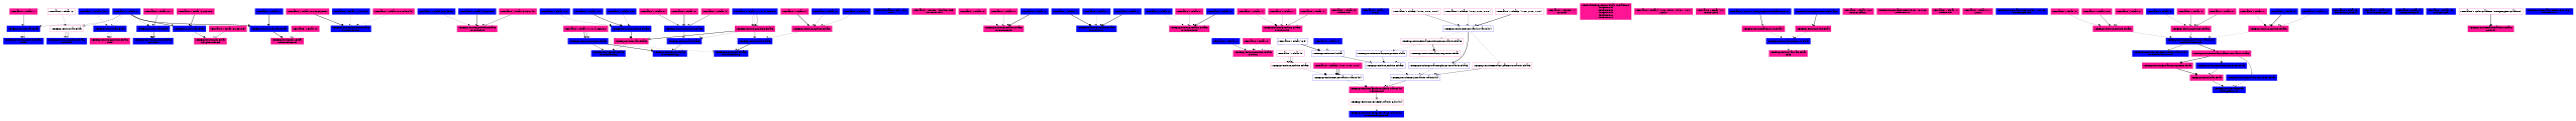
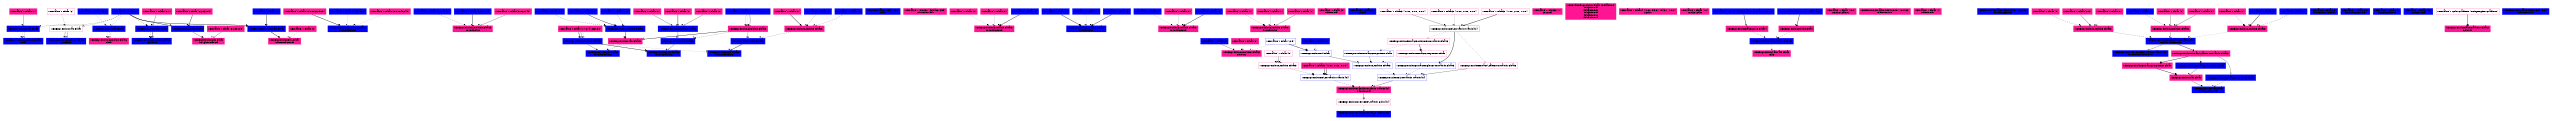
  digraph {
    node [color=deeppink shape=box style=filled]
    edge [arrowhead=box color=black headlabel=0 style=bold]
    n1 [color=blue label="VFXExpressionCombine Float2\nnb_a"]
    n2 [color=blue label="VFXExpressionMax Float"]
    n3 [label="VFXValue`1 Float (1)"]
    n4 [color=blue label="VFXValue`1 Float (0)"]
    n5 [label="VFXExpressionMax Float" style=""]
    n6 [color=blue label="VFXExpressionMax Float"]
    n7 [color=blue label="VFXExpressionMax Float"]
    n8 [color=blue label="VFXExpressionMax Float"]
    n9 [color=blue label="VFXExpressionSubtract Float"]
    n10 [color=blue label="VFXExpressionCombine Float2\nperiod_a"]
    n11 [label="VFXExpressionCombine Float2\nnb_a"]
    n12 [color=blue label="VFXExpressionCombine Float2\nperiod_a"]
    n13 [label="VFXExpressionMin Float\narcSphere_arc_a"]
    n14 [label="VFXExpressionPow Float\nvolumeFactor_a"]
    n15 [label="VFXValue`1 Float (2)" style=""]
    n16 [color=blue label="VFXValue`1 Float (400)"]
    n17 [label="VFXValue`1 Float (0.1)"]
    n18 [color=blue label="VFXExpressionCombine Float3\nbounds_center"]
    n19 [label="VFXValue`1 Float (-0.008661509)"]
    n20 [color=blue label="VFXValue`1 Float (1.401422)"]
    n21 [label="VFXValue`1 Float (-0.01848245)"]
    n22 [label="VFXExpressionCombine Float3\nbounds_size"]
    n23 [color=blue label="VFXValue`1 Float (3.004998)"]
    n24 [color=blue label="VFXValue`1 Float (3.960069)"]
    n25 [label="VFXValue`1 Float (3.060745)"]
    n26 [color=blue label="VFXExpressionMin Float3\nboundsPadding"]
    n27 [label="VFXExpressionMax Float3"]
    n28 [color=blue label="VFXExpressionCombine Float3"]
    n29 [color=blue label="VFXValue`1 Float (0.5)"]
    n30 [color=blue label="VFXValue`1 Float (0.5)"]
    n31 [color=blue label="VFXValue`1 Float (0.5)"]
    n32 [label="VFXExpressionCombine Float3"]
    n33 [color=blue label="VFXExpressionMax Float3"]
    n34 [color=blue label="VFXExpressionMax Float3"]
    n35 [color=blue label="VFXExpressionMin Float3\nboundsPadding"]
    n36 [color=blue label="VFXExpressionMin Float3\nboundsPadding"]
    n37 [color=blue label="VFXValue`1 Float (-1.701412E+38)"]
    n38 [color=blue label="VFXExpressionCombine Float3"]
    n39 [label="VFXValue`1 Float (1.701412E+38)"]
    n40 [color=blue label="VFXMeshValue Mesh (130)\nmesh"]
    n41 [label="VFXValue`1 Uint32 (4294967295)\nsubMeshMask"]
    n42 [label="VFXExpressionCombine Float3\nbounds_center"]
    n43 [label="VFXValue`1 Float (0)"]
    n44 [label="VFXValue`1 Float (0)"]
    n45 [color=blue label="VFXValue`1 Float (0)"]
    n46 [color=blue label="VFXExpressionCombine Float3\nbounds_size"]
    n47 [color=blue label="VFXValue`1 Float (1)"]
    n48 [color=blue label="VFXValue`1 Float (1)"]
    n49 [color=blue label="VFXValue`1 Float (1)"]
    n50 [color=blue label="VFXExpressionCombine Float3"]
    n51 [label="VFXValue`1 Float (0)"]
    n52 [label="VFXValue`1 Float (0)"]
    n53 [label="VFXValue`1 Float (0)"]
    n54 [label="VFXExpressionCombine Float3\nbounds_center"]
    n55 [color=blue label="VFXValue`1 Float (0)"]
    n56 [label="VFXValue`1 Float (0)"]
    n57 [color=blue label="VFXValue`1 Float (0)"]
    n58 [label="VFXExpressionCombine Float3\nbounds_size"]
    n59 [label="VFXValue`1 Float (1)"]
    n60 [label="VFXValue`1 Float (1)"]
    n61 [label="VFXValue`1 Float (1)"]
    n62 [label="VFXExpressionCombine Float3"]
    n63 [label="VFXValue`1 Float (0)"]
    n64 [color=blue label="VFXValue`1 Float (0)"]
    n65 [color=blue label="VFXValue`1 Float (0)"]
    n66 [label="VFXValue`1 Float (3)\nLifetime_a"]
    n67 [color=blue label="VFXValue`1 Float (1)\nSize_b"]
    n68 [label="VFXExpressionCombine Float3\nPivot_c"]
    n69 [label="VFXValue`1 Float (0)"]
    n70 [color=blue label="VFXValue`1 Float (-2.5)" style=""]
    n71 [color=blue label="VFXExpressionMul Float" style=""]
    n72 [color=blue label="VFXExpressionCombine Float3" style=""]
    n73 [color=blue label="VFXValue`1 Float (0)"]
    n74 [label="VFXValue`1 Uint32 (1)\ncount_a"]
    n75 [label="VFXBuiltInExpression Float (DeltaTime)\ndeltaTime_a\ndeltaTime_b\ndeltaTime_a\ndeltaTime_c\ndeltaTime_d"]
    n76 [label="VFXValue`1 Float4 ((0.00, 95.87, 94.37, 1.00))\n_Color"]
    n77 [label="VFXValue`1 Float (70)\n_NoiseScale"]
    n78 [label="VFXExpressionSaturate Float\n_Clip"]
    n79 [color=blue label="VFXExpressionSampleCurve Float"]
    n80 [label="VFXExpressionBakeCurve Float4"]
    n81 [color=blue label="VFXValue`1 Curve (UnityEngine.AnimationCurve)"]
    n82 [label="VFXExpressionDivide Float"]
    n83 [color=blue label="VFXAttributeExpression Float (age)"]
    n84 [label="VFXValue`1 Float (100)\n_NoiseScale01"]
    n85 [label="VFXTexture2DValue Texture2D (120732)\nmainTexture"]
    n86 [label="VFXValue`1 Float (6.283185)"]
    n87 [label="VFXValue`1 Float (6.283185)"]
    n88 [label="VFXExpressionTransformMatrix Matrix4x4\ntransform_a"]
    n89 [label="VFXExpressionInverseTRSMatrix Color4x4" style=""]
    n90 [color=blue label="VFXExpressionTransposeMatrix Matrix4x4\ninverseTranspose_a"]
    n91 [color=blue label="VFXExpressionTRSToMatrix Matrix4x4" style=""]
    n92 [color=blue label="VFXExpressionExtractComponent Float" style=""]
    n93 [label="VFXExpressionExtractPositionFromMatrix Float3" style=""]
    n94 [label="VFXExpressionExtractComponent Float" style=""]
    n95 [color=blue label="VFXExpressionTRSToMatrix Matrix4x4" style=""]
    n96 [color=blue label="VFXExpressionExtractAnglesFromMatrix Float3" style=""]
    n97 [label="VFXExpressionExtractScaleFromMatrix Float3" style=""]
    n98 [label="VFXValue`1 Float3 ((0.00, 0.00, 0.00))" style=""]
    n99 [label="VFXValue`1 Float3 ((0.00, 0.00, 0.00))" style=""]
    n100 [label="VFXValue`1 Float3 ((1.00, 2.00, 1.00))" style=""]
    n101 [color=blue label="VFXValue`1 Float (-1)"]
    n102 [color=blue label="VFXExpressionTRSToMatrix Matrix4x4" style=""]
    n103 [label="VFXValue`1 Float3 ((0.00, 0.00, 0.00))"]
    n104 [label="VFXExpressionCombine Float3" style=""]
    n105 [label="VFXValue`1 Float (5)" style=""]
    n106 [color=blue label="VFXValue`1 Float (1)"]
    n107 [label="VFXValue`1 Float (3)"]
    n108 [label="VFXValue`1 Float (1)\nLifetime_b"]
-   n109 [label="VFXValue`1 Float (0.1)\nSize_c"]
    n110 [color=blue label="VFXTexture3DValue Texture3D (120180)\nDistanceField_a"]
    n111 [color=blue label="VFXExpressionInverseTRSMatrix Matrix4x4\nInvFieldTransform_a"]
    n112 [color=blue label="VFXExpressionTRSToMatrix Matrix4x4\nFieldTransform_a"]
    n113 [label="VFXExpressionExtractScaleFromMatrix Float3"]
    n114 [label="VFXExpressionExtractComponent Float"]
    n115 [color=blue label="VFXExpressionExtractComponent Float"]
    n116 [color=blue label="VFXExpressionExtractComponent Float"]
    n117 [label="VFXExpressionCombine Float3"]
    n118 [label="VFXValue`1 Float (0)"]
    n119 [label="VFXValue`1 Float (2.5)"]
    n120 [label="VFXValue`1 Float (0)"]
    n121 [label="VFXExpressionCombine Float3"]
    n122 [color=blue label="VFXValue`1 Float (0)"]
    n123 [label="VFXValue`1 Float (0)"]
    n124 [label="VFXValue`1 Float (0)"]
    n125 [label="VFXExpressionCombine Float3"]
    n126 [label="VFXValue`1 Float (1)"]
    n127 [color=blue label="VFXValue`1 Float (3)"]
    n128 [color=blue label="VFXValue`1 Float (1)"]
    n129 [color=blue label="VFXExpressionMax Float\nscalingFactor_a"]
    n130 [label="VFXExpressionMax Float"]
    n131 [color=blue label="VFXValue`1 Float (5)\nattractionSpeed_a"]
    n132 [color=blue label="VFXValue`1 Float (10)\nattractionForce_a"]
    n133 [color=blue label="VFXValue`1 Float (4)\nstickDistance_a"]
    n134 [color=blue label="VFXValue`1 Float (40)\nstickForce_a"]
    n135 [label="VFXExpressionBakeGradient Float2\nColor_b"]
    n136 [label="VFXValue`1 ColorGradient (UnityEngine.Gradient)" style=""]
    n137 [color=blue label="VFXTexture2DValue Texture2D (564)\nmainTexture"]
    n2 -> n1 [color=gray40 style=dashed]
    n2 -> n1 [arrowhead=onormal headlabel=1 style=dashed]
    n3 -> n2 [arrowhead=tee color=gray40]
    n4 -> n2 [arrowhead=tee headlabel=1 style=dashed]
    n4 -> n5 [arrowhead=onormal headlabel=1 style=dashed]
    n4 -> n6 [arrowhead=tee color=gray40 headlabel=1 style=dashed]
    n4 -> n7 [headlabel=1 style=dashed]
    n4 -> n8 [arrowhead=onormal headlabel=1]
    n4 -> n9 [headlabel=1]
    n5 -> n10 [arrowhead=onormal color=gray40]
    n5 -> n10 [arrowhead=onormal color=gray40 headlabel=1]
    n6 -> n11 [color=gray40 style=dashed]
    n6 -> n11 [arrowhead=onormal headlabel=1 style=dashed]
    n7 -> n12 [style=dashed]
    n7 -> n12 [arrowhead=onormal headlabel=1]
    n8 -> n13 [color=gray40]
    n9 -> n14 [arrowhead=onormal]
    n15 -> n5 [arrowhead=onormal style=dashed]
    n16 -> n6 [arrowhead=tee color=gray40 style=dashed]
    n17 -> n7 [arrowhead=onormal color=gray40]
    n19 -> n18 [arrowhead=onormal]
    n20 -> n18 [arrowhead=tee color=gray40 headlabel=1 style=dashed]
    n21 -> n18 [arrowhead=tee color=gray40 headlabel=2 style=dashed]
    n23 -> n22 [arrowhead=onormal style=dashed]
    n24 -> n22 [arrowhead=tee headlabel=1]
    n25 -> n22 [arrowhead=onormal color=gray40 headlabel=2]
    n27 -> n26 [arrowhead=tee style=dashed]
    n28 -> n27
    n29 -> n28 [style=dashed]
    n30 -> n28 [headlabel=1]
    n31 -> n28 [arrowhead=tee headlabel=2 style=dashed]
    n32 -> n27 [arrowhead=onormal headlabel=1]
    n32 -> n33 [headlabel=1 style=dashed]
    n32 -> n34 [color=gray40 headlabel=1]
    n33 -> n35 [arrowhead=onormal color=gray40]
    n34 -> n36 [arrowhead=onormal]
    n37 -> n32 [arrowhead=tee style=dashed]
    n37 -> n32 [color=gray40 headlabel=1 style=dashed]
    n37 -> n32 [arrowhead=tee color=gray40 headlabel=2]
    n38 -> n26 [color=gray40 headlabel=1]
    n38 -> n35 [headlabel=1]
    n38 -> n36 [arrowhead=tee color=gray40 headlabel=1 style=dashed]
    n39 -> n38 [arrowhead=onormal]
    n39 -> n38 [arrowhead=onormal color=gray40 headlabel=1]
    n39 -> n38 [arrowhead=onormal color=gray40 headlabel=2 style=dashed]
    n43 -> n42 [color=gray40 style=dashed]
    n44 -> n42 [arrowhead=tee headlabel=1 style=dashed]
    n45 -> n42 [headlabel=2]
    n47 -> n46
    n48 -> n46 [color=gray40 headlabel=1 style=dashed]
    n49 -> n46 [headlabel=2]
    n50 -> n33 [arrowhead=onormal color=gray40]
    n51 -> n50 [arrowhead=onormal color=gray40]
    n52 -> n50 [arrowhead=onormal color=gray40 headlabel=1]
    n53 -> n50 [arrowhead=onormal headlabel=2]
    n55 -> n54 [arrowhead=onormal color=gray40 style=dashed]
    n56 -> n54 [arrowhead=tee headlabel=1 style=dashed]
    n57 -> n54 [headlabel=2]
    n59 -> n58 [style=dashed]
    n60 -> n58 [arrowhead=tee headlabel=1 style=dashed]
    n61 -> n58 [arrowhead=onormal color=gray40 headlabel=2]
    n62 -> n34 [arrowhead=onormal style=dashed]
    n63 -> n62 [arrowhead=onormal]
    n64 -> n62 [headlabel=1 style=dashed]
    n65 -> n62 [arrowhead=onormal headlabel=2 style=dashed]
    n69 -> n68 [color=gray40 style=dashed]
    n70 -> n68 [arrowhead=onormal color=gray40 headlabel=1 style=dashed]
    n70 -> n71
    n71 -> n72 [arrowhead=tee color=gray40 headlabel=1]
    n72 -> n91 [color=gray40 style=dashed]
    n73 -> n68 [arrowhead=onormal color=gray40 headlabel=2]
    n79 -> n78 [color=gray40 style=dashed headlabel=""]
    n80 -> n79 [arrowhead=onormal style=dashed]
    n81 -> n80 [arrowhead=onormal headlabel=""]
    n82 -> n79 [headlabel=1 style=dashed]
    n83 -> n82 [arrowhead=tee]
    n86 -> n8 [arrowhead=tee]
    n87 -> n13 [arrowhead=onormal color=gray40 headlabel=1]
    n88 -> n89 [color=gray40 headlabel=""]
    n89 -> n90 [color=gray40 style=dashed headlabel=""]
    n91 -> n88 [color=gray40]
    n92 -> n72 [color=gray40]
    n93 -> n92 [color=gray40 style=dashed headlabel=""]
    n93 -> n94 [headlabel=""]
    n94 -> n72 [arrowhead=onormal color=gray40 headlabel=2 style=dashed]
    n95 -> n93 [arrowhead=onormal color=gray40 style=dashed headlabel=""]
    n95 -> n96 [arrowhead=tee headlabel=""]
    n95 -> n97 [arrowhead=onormal color=gray40 style=dashed headlabel=""]
    n96 -> n91 [arrowhead=onormal headlabel=1 style=dashed]
    n97 -> n91 [color=gray40 headlabel=2]
    n98 -> n95 [arrowhead=tee color=gray40]
    n99 -> n95 [arrowhead=onormal headlabel=1 style=dashed]
    n100 -> n95 [arrowhead=onormal headlabel=2]
    n101 -> n71 [arrowhead=tee color=gray40 headlabel=1 style=dashed]
    n102 -> n88 [headlabel=1 style=dashed]
    n103 -> n102
    n103 -> n102 [arrowhead=tee headlabel=1]
    n104 -> n102 [headlabel=2 style=dashed]
    n105 -> n104 [color=gray40 style=dashed]
    n105 -> n104 [arrowhead=onormal color=gray40 headlabel=1]
    n105 -> n104 [arrowhead=tee headlabel=2 style=dashed]
    n106 -> n9 [arrowhead=onormal]
    n107 -> n14 [color=gray40 headlabel=1 style=dashed]
    n112 -> n111 [color=gray40 headlabel=""]
    n112 -> n113 [arrowhead=tee headlabel=""]
    n113 -> n114 [headlabel=""]
    n113 -> n115 [style=dashed headlabel=""]
    n113 -> n116 [arrowhead=onormal color=gray40 headlabel=""]
    n114 -> n130
    n115 -> n130 [arrowhead=tee color=gray40 headlabel=1]
    n116 -> n129 [arrowhead=onormal headlabel=1 style=dashed]
    n117 -> n112 [arrowhead=tee style=dashed]
    n118 -> n117 [arrowhead=tee style=dashed]
    n119 -> n117 [color=gray40 headlabel=1]
    n120 -> n117 [color=gray40 headlabel=2 style=dashed]
    n121 -> n112 [arrowhead=tee color=gray40 headlabel=1]
    n122 -> n121 [arrowhead=onormal style=dashed]
    n123 -> n121 [arrowhead=tee color=gray40 headlabel=1]
    n124 -> n121 [color=gray40 headlabel=2]
    n125 -> n112 [arrowhead=tee color=gray40 headlabel=2 style=dashed]
    n126 -> n125 [style=dashed]
    n127 -> n125 [headlabel=1]
    n128 -> n125 [arrowhead=tee headlabel=2 style=dashed]
    n130 -> n129 [color=gray40]
    n136 -> n135 [headlabel=""]
  }
